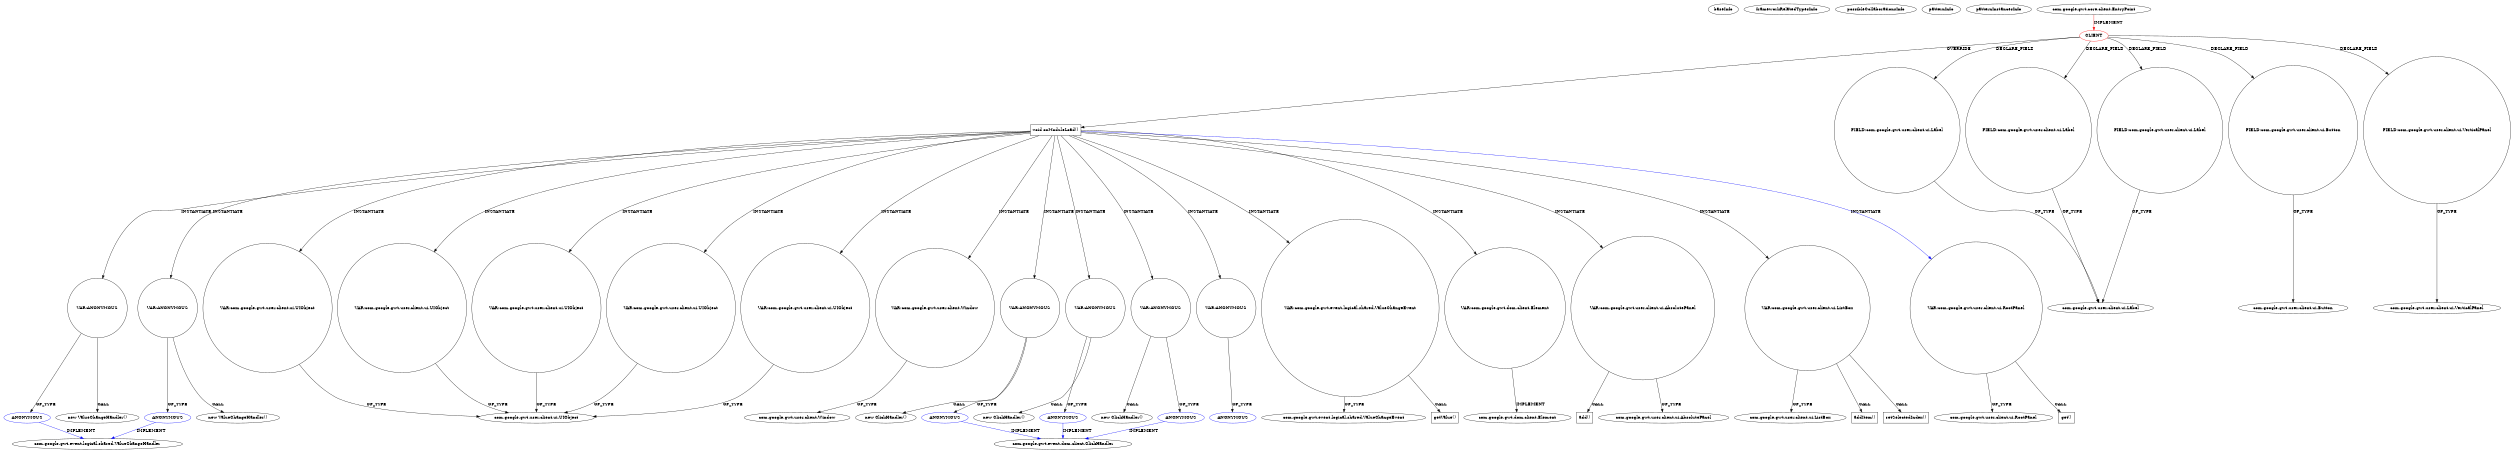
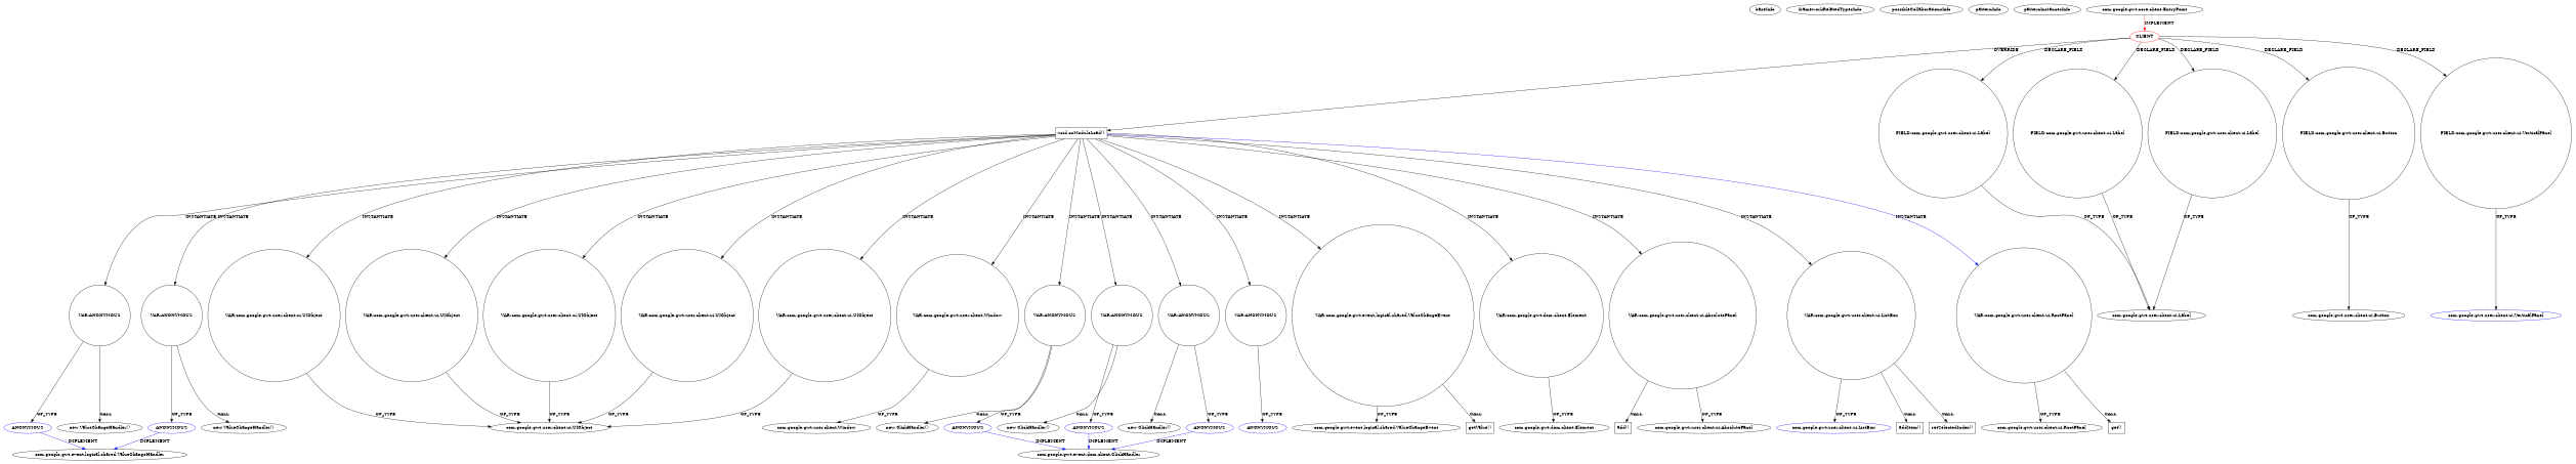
  digraph {
    node [isFrameworkType=false vertexType=VARIABLE_EXPRESION]
    baseInfo [category=pattern graphId=379 isAnonymous=false possibleRelation=true isFrameworkType="" vertexType=""]
    frameworkRelatedTypesInfo [0="com.google.gwt.core.client.EntryPoint" isFrameworkType="" vertexType=""]
    possibleCollaborationsInfo [0="379~INSTANTIATION-OVERRIDING_METHOD_DECLARATION-~com.google.gwt.core.client.EntryPoint ~com.google.gwt.event.logical.shared.ValueChangeHandler ~false~true" 1="379~INSTANTIATION-OVERRIDING_METHOD_DECLARATION-~com.google.gwt.core.client.EntryPoint ~com.google.gwt.event.logical.shared.ValueChangeHandler ~false~true" 2="379~INSTANTIATION-OVERRIDING_METHOD_DECLARATION-~com.google.gwt.core.client.EntryPoint ~com.google.gwt.event.dom.client.ClickHandler ~false~true" 3="379~INSTANTIATION-OVERRIDING_METHOD_DECLARATION-~com.google.gwt.core.client.EntryPoint ~com.google.gwt.event.dom.client.ClickHandler ~false~true" 4="379~INSTANTIATION-OVERRIDING_METHOD_DECLARATION-~com.google.gwt.core.client.EntryPoint ~com.google.gwt.event.dom.client.ClickHandler ~false~true" isFrameworkType="" vertexType=""]
    patternInfo [frequency=2.0 patternRootClient=0 isFrameworkType="" vertexType=""]
    patternInstancesInfo [0="coldplayguy-flight87~/coldplayguy-flight87/flight87-master/BookFlight/src/bookflight/client/BookFlight.java~BookFlight~1091" 1="Tok-Erwin~/Tok-Erwin/Erwin-master/src/main/java/erwin/client/Erwin.java~Erwin~388" isFrameworkType="" vertexType=""]
    n6 [label="com.google.gwt.event.logical.shared.ValueChangeHandler" vertexType=FRAMEWORK_INTERFACE_TYPE]
    n7 [color=blue label=ANONYMOUS vertexType=REFERENCE_ANONYMOUS_DECLARATION]
    n8 [color=blue label=ANONYMOUS vertexType=REFERENCE_ANONYMOUS_DECLARATION]
    n9 [label="VAR:ANONYMOUS" shape=circle]
    n10 [label="new ValueChangeHandler()" vertexType=CONSTRUCTOR_CALL]
    n11 [label="VAR:ANONYMOUS" shape=circle]
    n12 [label="new ValueChangeHandler()" vertexType=CONSTRUCTOR_CALL]
    n13 [label="void onModuleLoad()" shape=box vertexType=OVERRIDING_METHOD_DECLARATION]
    n14 [label="VAR:com.google.gwt.user.client.ui.UIObject" shape=circle]
    n15 [label="VAR:com.google.gwt.user.client.ui.UIObject" shape=circle]
    n16 [label="VAR:com.google.gwt.user.client.ui.UIObject" shape=circle]
    n17 [label="VAR:com.google.gwt.user.client.ui.UIObject" shape=circle]
    n18 [label="VAR:com.google.gwt.user.client.ui.UIObject" shape=circle]
    n19 [label="VAR:com.google.gwt.user.client.Window" shape=circle]
    n20 [label="VAR:ANONYMOUS" shape=circle]
    n21 [label="VAR:ANONYMOUS" shape=circle]
    n22 [label="VAR:ANONYMOUS" shape=circle]
    n23 [label="VAR:ANONYMOUS" shape=circle]
    n24 [label="VAR:com.google.gwt.event.logical.shared.ValueChangeEvent" shape=circle]
    n25 [label="VAR:com.google.gwt.dom.client.Element" shape=circle]
    n26 [label="VAR:com.google.gwt.user.client.ui.AbsolutePanel" shape=circle]
    n27 [label="VAR:com.google.gwt.user.client.ui.ListBox" shape=circle]
    n28 [label="VAR:com.google.gwt.user.client.ui.RootPanel" shape=circle]
    n29 [label="com.google.gwt.user.client.ui.UIObject" vertexType=FRAMEWORK_CLASS_TYPE]
    n30 [label="com.google.gwt.user.client.Window" vertexType=FRAMEWORK_CLASS_TYPE]
    n31 [label="new ClickHandler()" vertexType=CONSTRUCTOR_CALL]
    n32 [color=blue label=ANONYMOUS vertexType=REFERENCE_ANONYMOUS_DECLARATION]
    n33 [label="new ClickHandler()" vertexType=CONSTRUCTOR_CALL]
    n34 [color=blue label=ANONYMOUS vertexType=REFERENCE_ANONYMOUS_DECLARATION]
    n35 [label="new ClickHandler()" vertexType=CONSTRUCTOR_CALL]
    n36 [color=blue label=ANONYMOUS vertexType=REFERENCE_ANONYMOUS_DECLARATION]
    n37 [color=blue label=ANONYMOUS vertexType=REFERENCE_ANONYMOUS_DECLARATION]
    n38 [label="com.google.gwt.event.logical.shared.ValueChangeEvent" vertexType=FRAMEWORK_CLASS_TYPE]
    n39 [label="getValue()" shape=box vertexType=INSIDE_CALL]
    n40 [label="com.google.gwt.dom.client.Element" vertexType=FRAMEWORK_CLASS_TYPE]
    n41 [label="add()" shape=box vertexType=INSIDE_CALL]
    n42 [label="com.google.gwt.user.client.ui.AbsolutePanel" vertexType=FRAMEWORK_CLASS_TYPE]
-   n43 [label="com.google.gwt.user.client.ui.ListBox" vertexType=FRAMEWORK_CLASS_TYPE]
+   n43 [label="com.google.gwt.user.client.ui.ListBox" vertexType=FRAMEWORK_CLASS_TYPE color=blue]
    n44 [label="addItem()" shape=box vertexType=INSIDE_CALL]
    n45 [label="setSelectedIndex()" shape=box vertexType=INSIDE_CALL]
    n46 [label="com.google.gwt.user.client.ui.RootPanel" vertexType=FRAMEWORK_CLASS_TYPE]
    n47 [label="get()" shape=box vertexType=INSIDE_CALL]
    n48 [color=red label=CLIENT vertexType=ROOT_CLIENT_CLASS_DECLARATION]
    n49 [label="FIELD:com.google.gwt.user.client.ui.Label" shape=circle vertexType=FIELD_DECLARATION]
    n50 [label="FIELD:com.google.gwt.user.client.ui.Label" shape=circle vertexType=FIELD_DECLARATION]
    n51 [label="FIELD:com.google.gwt.user.client.ui.Label" shape=circle vertexType=FIELD_DECLARATION]
    n52 [label="FIELD:com.google.gwt.user.client.ui.Button" shape=circle vertexType=FIELD_DECLARATION]
    n53 [label="FIELD:com.google.gwt.user.client.ui.VerticalPanel" shape=circle vertexType=FIELD_DECLARATION]
    n54 [label="com.google.gwt.user.client.ui.Label" vertexType=FRAMEWORK_CLASS_TYPE]
    n55 [label="com.google.gwt.user.client.ui.Button" vertexType=FRAMEWORK_CLASS_TYPE]
    n56 [label="com.google.gwt.core.client.EntryPoint" vertexType=FRAMEWORK_INTERFACE_TYPE]
-   n57 [label="com.google.gwt.user.client.ui.VerticalPanel" vertexType=FRAMEWORK_CLASS_TYPE]
+   n57 [label="com.google.gwt.user.client.ui.VerticalPanel" vertexType=FRAMEWORK_CLASS_TYPE color=blue]
    n58 [label="com.google.gwt.event.dom.client.ClickHandler" vertexType=FRAMEWORK_INTERFACE_TYPE]
    n7 -> n6 [color=blue label=IMPLEMENT]
    n8 -> n6 [color=blue label=IMPLEMENT]
    n9 -> n8 [label=OF_TYPE]
    n9 -> n10 [label=CALL]
    n11 -> n7 [label=OF_TYPE]
    n11 -> n12 [label=CALL]
    n13 -> n9 [label=INSTANTIATE]
    n13 -> n11 [label=INSTANTIATE]
    n13 -> n14 [label=INSTANTIATE]
    n13 -> n15 [label=INSTANTIATE]
    n13 -> n16 [label=INSTANTIATE]
    n13 -> n17 [label=INSTANTIATE]
    n13 -> n18 [label=INSTANTIATE]
    n13 -> n19 [label=INSTANTIATE]
    n13 -> n20 [label=INSTANTIATE]
    n13 -> n21 [label=INSTANTIATE]
    n13 -> n22 [label=INSTANTIATE]
    n13 -> n23 [label=INSTANTIATE]
    n13 -> n24 [label=INSTANTIATE]
    n13 -> n25 [label=INSTANTIATE]
    n13 -> n26 [label=INSTANTIATE]
    n13 -> n27 [label=INSTANTIATE]
    n13 -> n28 [color=blue label=INSTANTIATE]
    n14 -> n29 [label=OF_TYPE]
    n15 -> n29 [label=OF_TYPE]
    n16 -> n29 [label=OF_TYPE]
    n17 -> n29 [label=OF_TYPE]
    n18 -> n29 [label=OF_TYPE]
    n19 -> n30 [label=OF_TYPE]
    n20 -> n31 [label=CALL]
    n20 -> n32 [label=OF_TYPE]
    n21 -> n33 [label=CALL]
    n21 -> n34 [label=OF_TYPE]
    n22 -> n35 [label=CALL]
    n22 -> n36 [label=OF_TYPE]
    n23 -> n37 [label=OF_TYPE]
    n24 -> n38 [label=OF_TYPE]
    n24 -> n39 [label=CALL]
-   n25 -> n40 [label=IMPLEMENT]
+   n25 -> n40 [label=OF_TYPE]
    n26 -> n41 [label=CALL]
    n26 -> n42 [label=OF_TYPE]
    n27 -> n43 [label=OF_TYPE]
    n27 -> n44 [label=CALL]
    n27 -> n45 [label=CALL]
    n28 -> n46 [label=OF_TYPE]
    n28 -> n47 [label=CALL]
    n32 -> n58 [color=blue label=IMPLEMENT]
    n34 -> n58 [color=blue label=IMPLEMENT]
    n36 -> n58 [color=blue label=IMPLEMENT]
    n48 -> n13 [label=OVERRIDE]
    n48 -> n49 [label=DECLARE_FIELD]
    n48 -> n50 [label=DECLARE_FIELD]
    n48 -> n51 [label=DECLARE_FIELD]
    n48 -> n52 [label=DECLARE_FIELD]
    n48 -> n53 [label=DECLARE_FIELD]
    n49 -> n54 [label=OF_TYPE]
    n50 -> n54 [label=OF_TYPE]
    n51 -> n54 [label=OF_TYPE]
    n52 -> n55 [label=OF_TYPE]
    n53 -> n57 [label=OF_TYPE]
    n56 -> n48 [color=red label=IMPLEMENT]
  }
